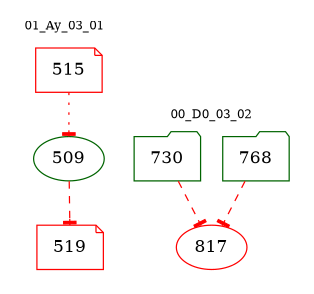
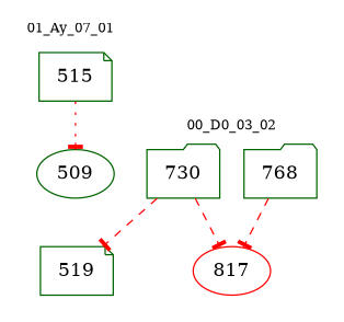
  digraph {
    node [color=darkgreen shape=note]
    edge [arrowhead=tee color=red style=dashed]
-   n1 [color=red label=515]
+   n1 [label=515]
    n2 [label=509 shape=ellipse]
-   n3 [color=red label=519]
+   n3 [label=519]
    n4 [label=768 shape=folder]
    n5 [label=730 shape=folder]
    n6 [color=red label=817 shape=ellipse]
    subgraph cluster_1 {
      color=white
      fontsize=10
-     label="01_Ay_03_01"
+     label="01_Ay_07_01"
      n1
      n2
      n3
    }
    subgraph cluster_2 {
      color=white
      fontsize=10
      label="00_D0_03_02"
      n4
      n5
      n6
    }
    n1 -> n2 [style=dotted]
-   n2 -> n3
+   n5 -> n3
    n4 -> n6
    n5 -> n6
  }
